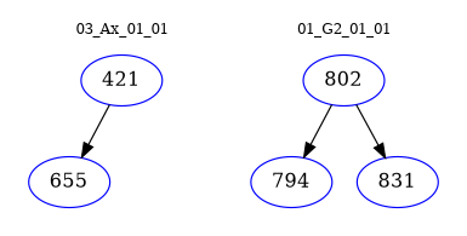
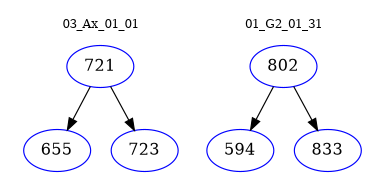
  digraph {
    node [color=blue]
    edge [color=black]
-   n1 [label=421]
+   n1 [label=721]
    n2 [label=655]
+   n3 [label=723]
    n4 [label=802]
-   n5 [label=794]
-   n6 [label=831]
+   n5 [label=594]
+   n6 [label=833]
    subgraph cluster_1 {
      color=white
      fontsize=10
      label="03_Ax_01_01"
      n1
      n2
+     n3
    }
    subgraph cluster_2 {
      color=white
      fontsize=10
-     label="01_G2_01_01"
+     label="01_G2_01_31"
      n4
      n5
      n6
    }
    n1 -> n2
+   n1 -> n3
    n4 -> n5
    n4 -> n6
  }
